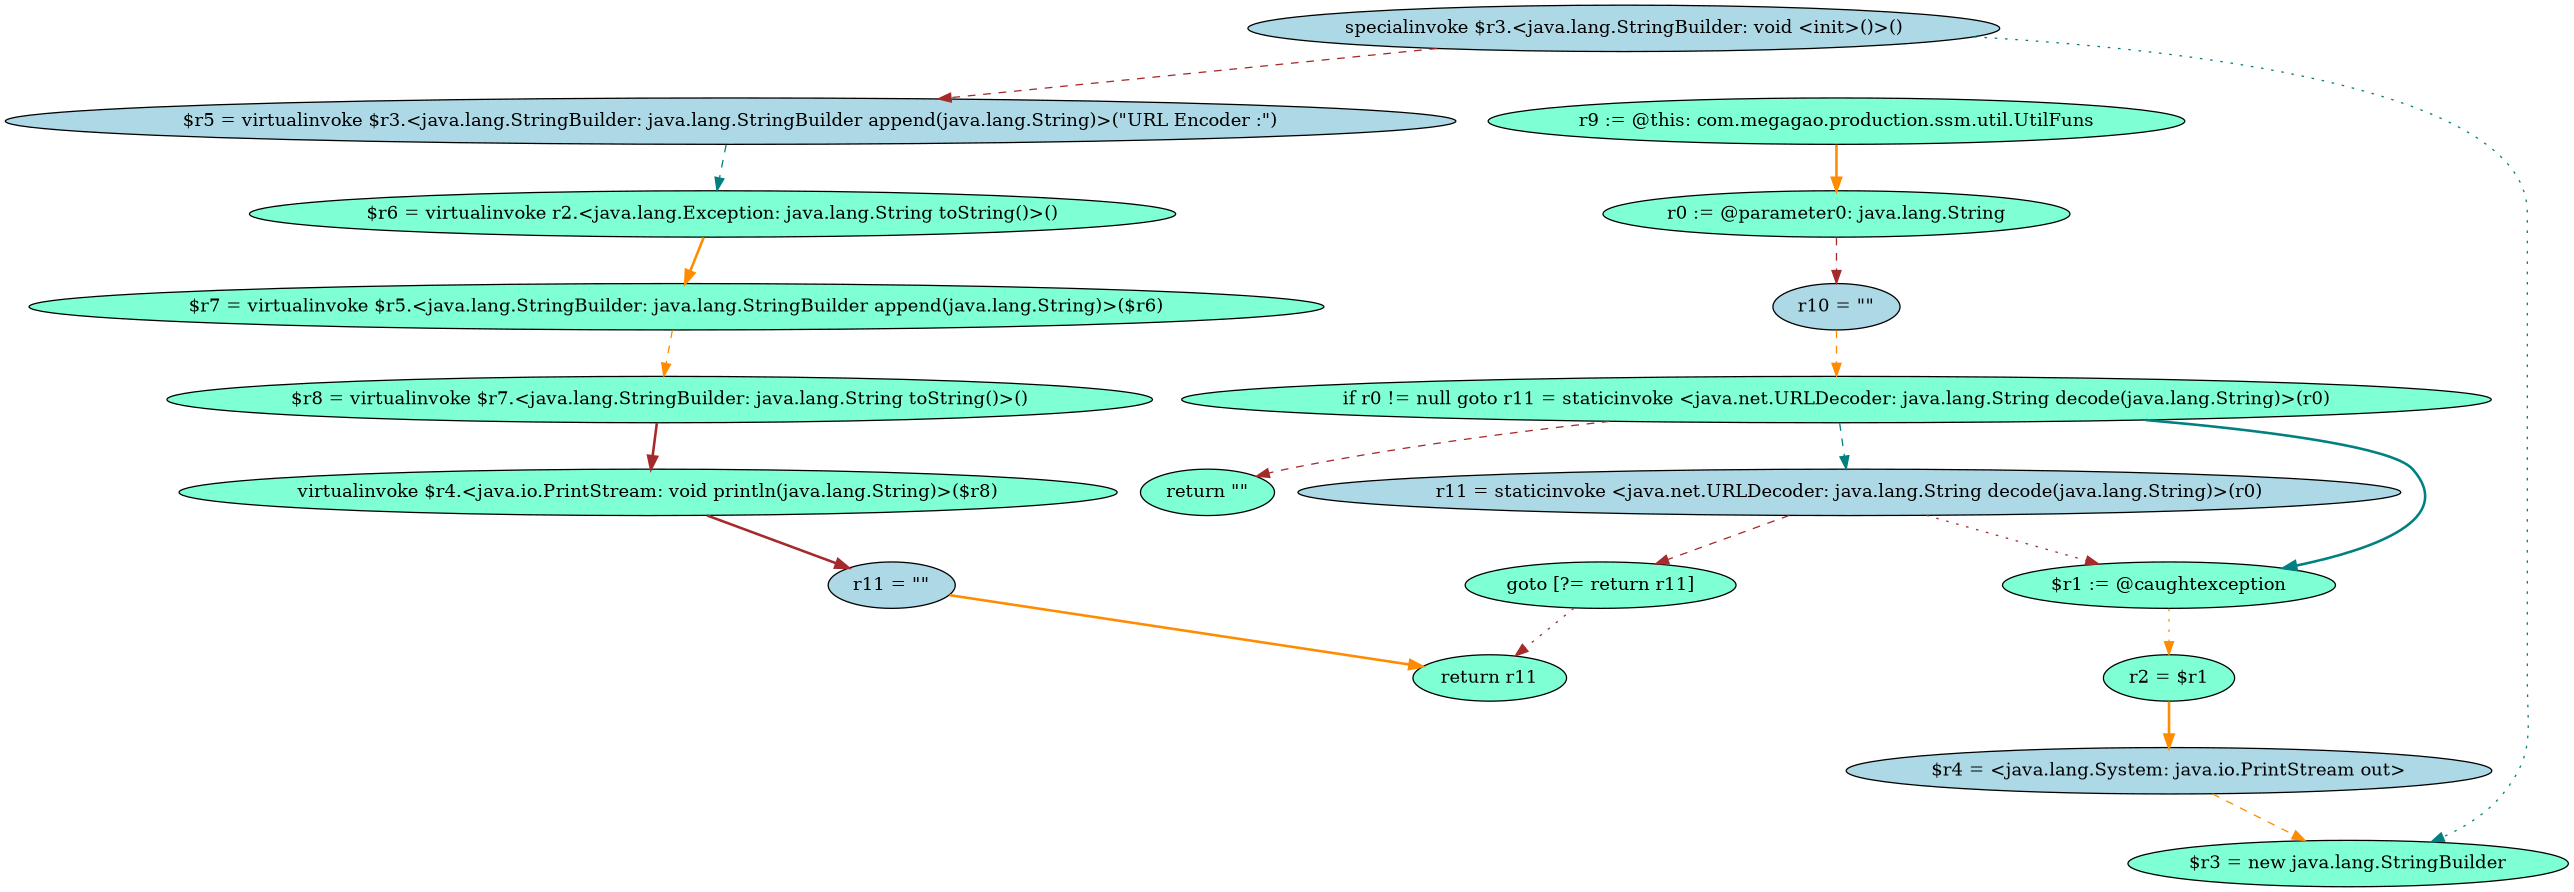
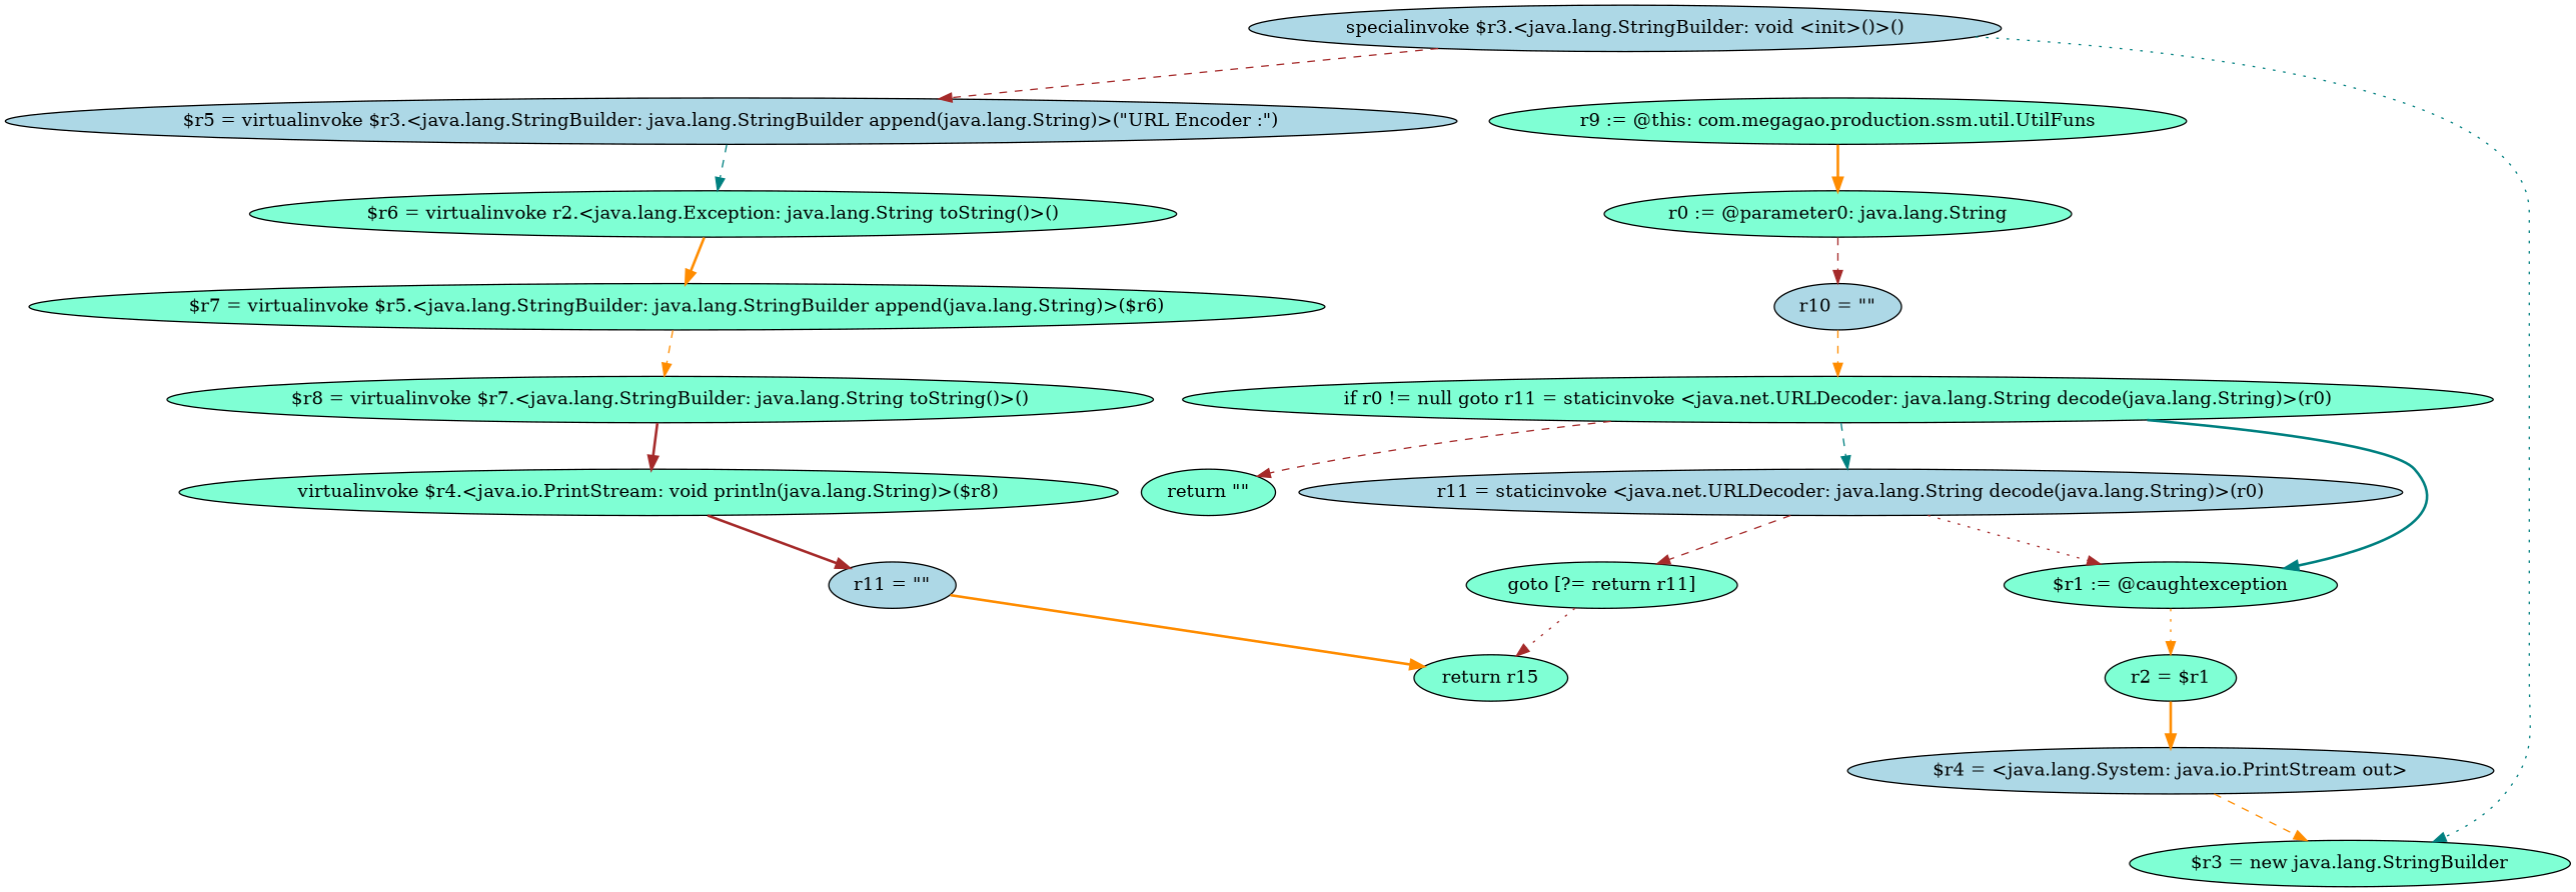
  digraph {
    node [fillcolor=aquamarine style=filled]
    edge [color=darkorange style=dashed]
    "r9 := @this: com.megagao.production.ssm.util.UtilFuns"
    "r0 := @parameter0: java.lang.String"
    "r10 = \"\"" [fillcolor=lightblue]
    "if r0 != null goto r11 = staticinvoke <java.net.URLDecoder: java.lang.String decode(java.lang.String)>(r0)"
    "return \"\""
    "r11 = staticinvoke <java.net.URLDecoder: java.lang.String decode(java.lang.String)>(r0)" [fillcolor=lightblue]
    "$r1 := @caughtexception"
    "goto [?= return r11]"
    "r2 = $r1"
-   "return r11"
+   "return r11" [label="return r15"]
    "$r4 = <java.lang.System: java.io.PrintStream out>" [fillcolor=lightblue]
    "$r3 = new java.lang.StringBuilder"
    "specialinvoke $r3.<java.lang.StringBuilder: void <init>()>()" [fillcolor=lightblue]
    "$r5 = virtualinvoke $r3.<java.lang.StringBuilder: java.lang.StringBuilder append(java.lang.String)>(\"URL Encoder :\")" [fillcolor=lightblue]
    "$r6 = virtualinvoke r2.<java.lang.Exception: java.lang.String toString()>()"
    "$r7 = virtualinvoke $r5.<java.lang.StringBuilder: java.lang.StringBuilder append(java.lang.String)>($r6)"
    "$r8 = virtualinvoke $r7.<java.lang.StringBuilder: java.lang.String toString()>()"
    "virtualinvoke $r4.<java.io.PrintStream: void println(java.lang.String)>($r8)"
    "r11 = \"\"" [fillcolor=lightblue]
    "r9 := @this: com.megagao.production.ssm.util.UtilFuns" -> "r0 := @parameter0: java.lang.String" [style=bold]
    "r0 := @parameter0: java.lang.String" -> "r10 = \"\"" [color=brown]
    "r10 = \"\"" -> "if r0 != null goto r11 = staticinvoke <java.net.URLDecoder: java.lang.String decode(java.lang.String)>(r0)"
    "if r0 != null goto r11 = staticinvoke <java.net.URLDecoder: java.lang.String decode(java.lang.String)>(r0)" -> "return \"\"" [color=brown]
    "if r0 != null goto r11 = staticinvoke <java.net.URLDecoder: java.lang.String decode(java.lang.String)>(r0)" -> "r11 = staticinvoke <java.net.URLDecoder: java.lang.String decode(java.lang.String)>(r0)" [color=teal]
    "if r0 != null goto r11 = staticinvoke <java.net.URLDecoder: java.lang.String decode(java.lang.String)>(r0)" -> "$r1 := @caughtexception" [color=teal style=bold]
    "r11 = staticinvoke <java.net.URLDecoder: java.lang.String decode(java.lang.String)>(r0)" -> "$r1 := @caughtexception" [color=brown style=dotted]
    "r11 = staticinvoke <java.net.URLDecoder: java.lang.String decode(java.lang.String)>(r0)" -> "goto [?= return r11]" [color=brown]
    "$r1 := @caughtexception" -> "r2 = $r1" [style=dotted]
    "goto [?= return r11]" -> "return r11" [color=brown style=dotted]
    "r2 = $r1" -> "$r4 = <java.lang.System: java.io.PrintStream out>" [style=bold]
    "$r4 = <java.lang.System: java.io.PrintStream out>" -> "$r3 = new java.lang.StringBuilder"
    "specialinvoke $r3.<java.lang.StringBuilder: void <init>()>()" -> "$r3 = new java.lang.StringBuilder" [color=teal style=dotted]
    "specialinvoke $r3.<java.lang.StringBuilder: void <init>()>()" -> "$r5 = virtualinvoke $r3.<java.lang.StringBuilder: java.lang.StringBuilder append(java.lang.String)>(\"URL Encoder :\")" [color=brown]
    "$r5 = virtualinvoke $r3.<java.lang.StringBuilder: java.lang.StringBuilder append(java.lang.String)>(\"URL Encoder :\")" -> "$r6 = virtualinvoke r2.<java.lang.Exception: java.lang.String toString()>()" [color=teal]
    "$r6 = virtualinvoke r2.<java.lang.Exception: java.lang.String toString()>()" -> "$r7 = virtualinvoke $r5.<java.lang.StringBuilder: java.lang.StringBuilder append(java.lang.String)>($r6)" [style=bold]
    "$r7 = virtualinvoke $r5.<java.lang.StringBuilder: java.lang.StringBuilder append(java.lang.String)>($r6)" -> "$r8 = virtualinvoke $r7.<java.lang.StringBuilder: java.lang.String toString()>()"
    "$r8 = virtualinvoke $r7.<java.lang.StringBuilder: java.lang.String toString()>()" -> "virtualinvoke $r4.<java.io.PrintStream: void println(java.lang.String)>($r8)" [color=brown style=bold]
    "virtualinvoke $r4.<java.io.PrintStream: void println(java.lang.String)>($r8)" -> "r11 = \"\"" [color=brown style=bold]
    "r11 = \"\"" -> "return r11" [style=bold]
  }
